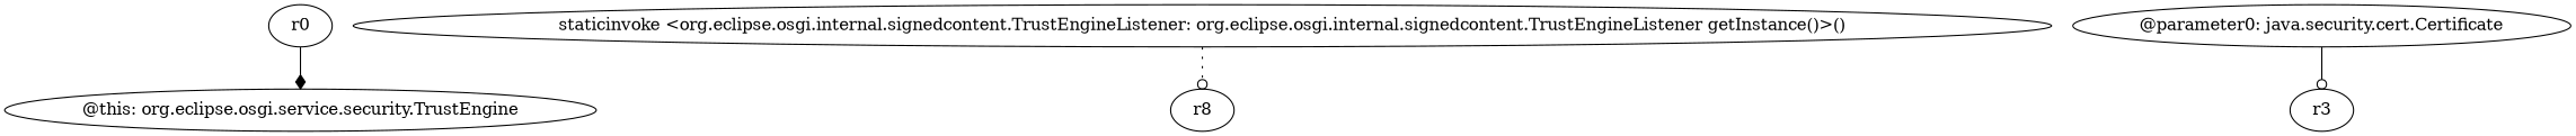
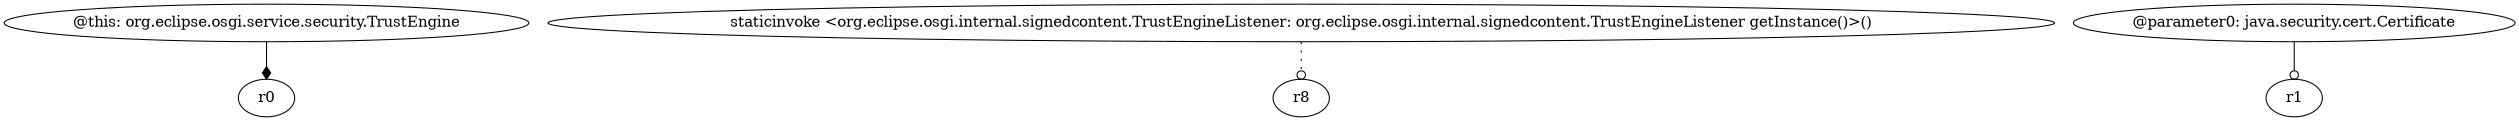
  digraph {
    edge [arrowhead=odot style=solid]
    n1 [label="@this: org.eclipse.osgi.service.security.TrustEngine"]
    n2 [label=r0]
    n3 [label="staticinvoke <org.eclipse.osgi.internal.signedcontent.TrustEngineListener: org.eclipse.osgi.internal.signedcontent.TrustEngineListener getInstance()>()"]
    n4 [label=r8]
    n5 [label="@parameter0: java.security.cert.Certificate"]
-   n6 [label=r3]
-   n2 -> n1 [arrowhead=diamond]
+   n6 [label=r1]
+   n1 -> n2 [arrowhead=diamond]
    n3 -> n4 [style=dotted]
    n5 -> n6
  }
